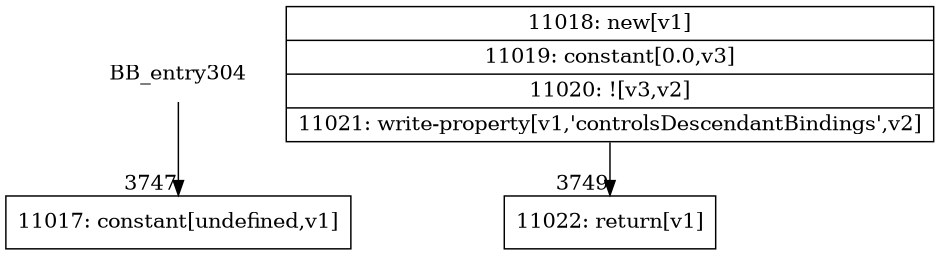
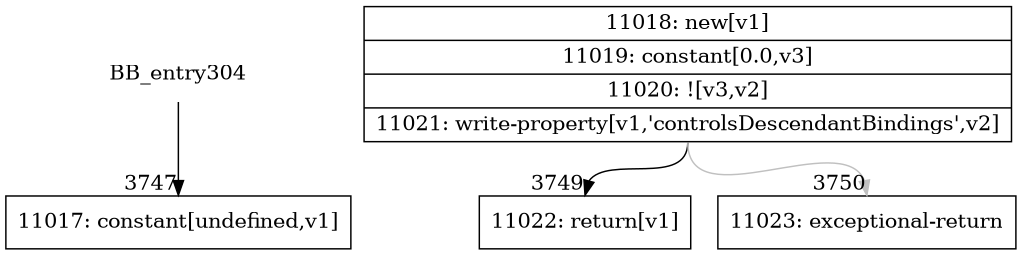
  digraph {
    rankdir=TD
    node [shape=record]
    edge [headport=n tailport=s]
    n1 [label=BB_entry304 shape=none]
    n2 [label="{11017: constant[undefined,v1]}"]
    n3 [label="{11018: new[v1]|11019: constant[0.0,v3]|11020: ![v3,v2]|11021: write-property[v1,'controlsDescendantBindings',v2]}"]
    n4 [label="{11022: return[v1]}"]
+   n5 [label="{11023: exceptional-return}"]
    n1 -> n2 [headlabel="    3747"]
    n3 -> n4 [headlabel="      3749"]
+   n3 -> n5 [color=gray headlabel="      3750"]
  }
